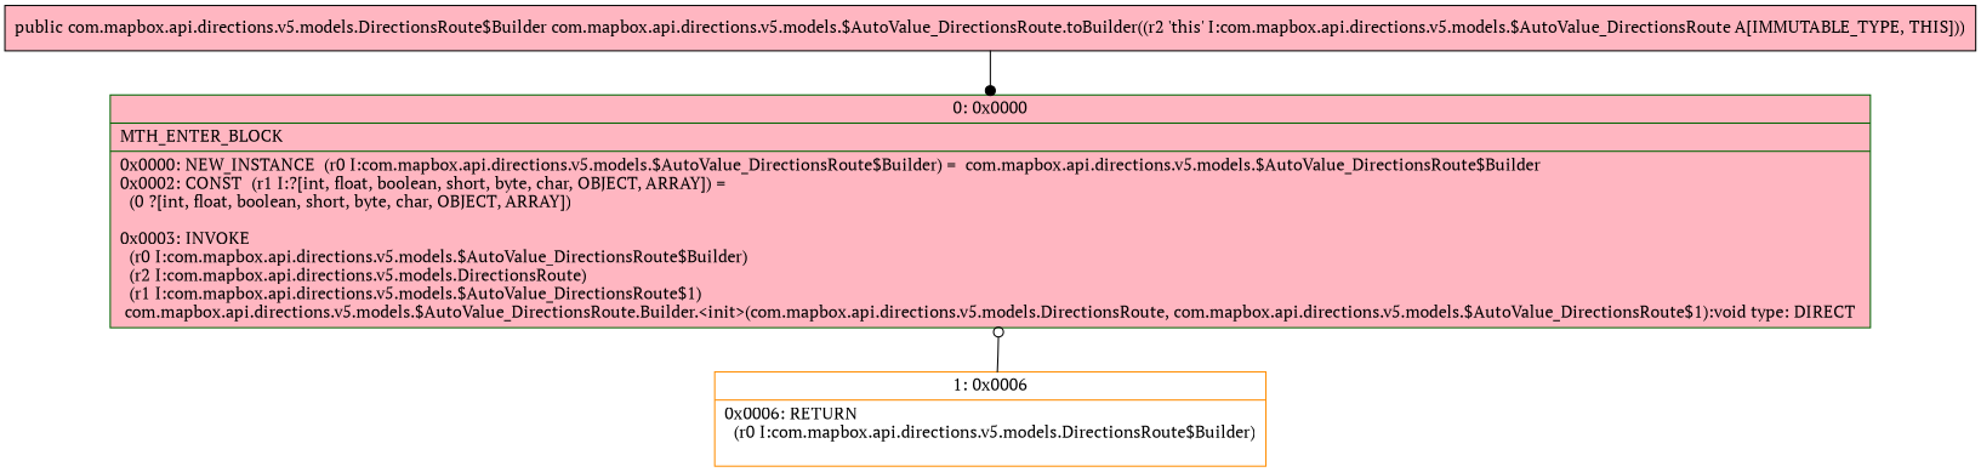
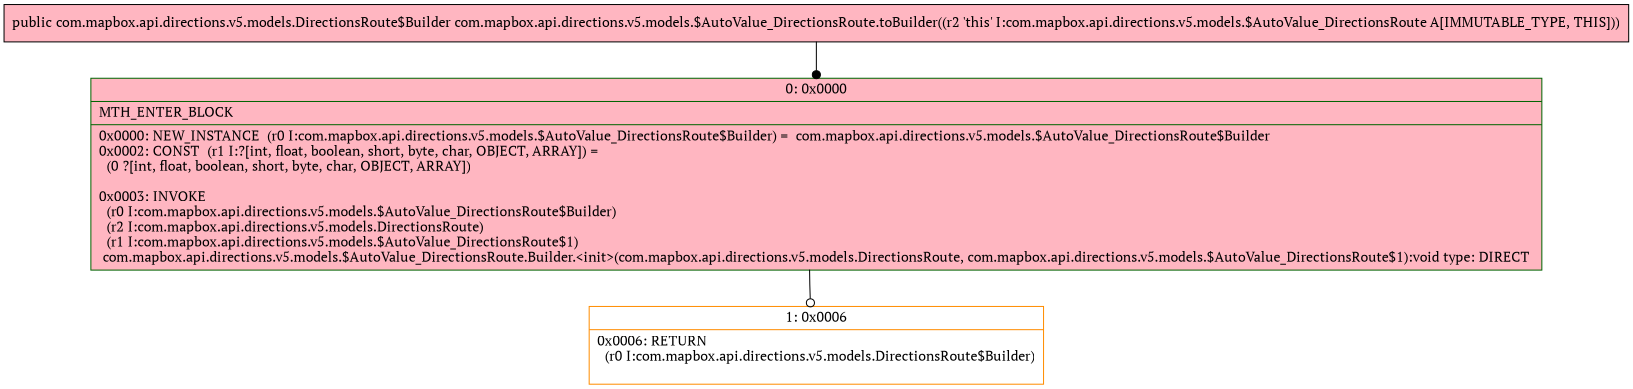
  digraph {
    fontname="PT Serif"
    node [shape=record style=filled fillcolor=lightpink fontname="PT Serif"]
    edge [style=solid fontname="PT Serif"]
    n1 [label="{0\:\ 0x0000|MTH_ENTER_BLOCK\l|0x0000: NEW_INSTANCE  (r0 I:com.mapbox.api.directions.v5.models.$AutoValue_DirectionsRoute$Builder) =  com.mapbox.api.directions.v5.models.$AutoValue_DirectionsRoute$Builder \l0x0002: CONST  (r1 I:?[int, float, boolean, short, byte, char, OBJECT, ARRAY]) = \l  (0 ?[int, float, boolean, short, byte, char, OBJECT, ARRAY])\l \l0x0003: INVOKE  \l  (r0 I:com.mapbox.api.directions.v5.models.$AutoValue_DirectionsRoute$Builder)\l  (r2 I:com.mapbox.api.directions.v5.models.DirectionsRoute)\l  (r1 I:com.mapbox.api.directions.v5.models.$AutoValue_DirectionsRoute$1)\l com.mapbox.api.directions.v5.models.$AutoValue_DirectionsRoute.Builder.\<init\>(com.mapbox.api.directions.v5.models.DirectionsRoute, com.mapbox.api.directions.v5.models.$AutoValue_DirectionsRoute$1):void type: DIRECT \l}" color=darkgreen]
    n2 [label="{1\:\ 0x0006|0x0006: RETURN  \l  (r0 I:com.mapbox.api.directions.v5.models.DirectionsRoute$Builder)\l \l}" fillcolor=white color=darkorange]
    n3 [label="{public com.mapbox.api.directions.v5.models.DirectionsRoute$Builder com.mapbox.api.directions.v5.models.$AutoValue_DirectionsRoute.toBuilder((r2 'this' I:com.mapbox.api.directions.v5.models.$AutoValue_DirectionsRoute A[IMMUTABLE_TYPE, THIS])) }" color=black]
-   n2 -> n1 [arrowhead=odot]
+   n1 -> n2 [arrowhead=odot]
    n3 -> n1 [arrowhead=dot]
  }
